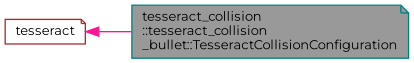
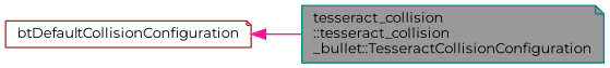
  digraph {
    rankdir=LR
    fontname=Montserrat
    node [fontname=Montserrat fontsize=10 shape=note style=filled]
    n1 [color=teal fillcolor=grey60 fontcolor=black height=0.2 label="tesseract_collision\l::tesseract_collision\l_bullet::TesseractCollisionConfiguration" width=0.4]
-   n2 [color=brown fillcolor=white height=0.2 label=tesseract width=0.4]
+   n2 [color=brown fillcolor=white height=0.2 label=btDefaultCollisionConfiguration width=0.4]
    n2 -> n1 [color=deeppink dir=back fontname=Montserrat fontsize=10 labelfontname=Helvetica labelfontsize=10 style=solid]
  }
